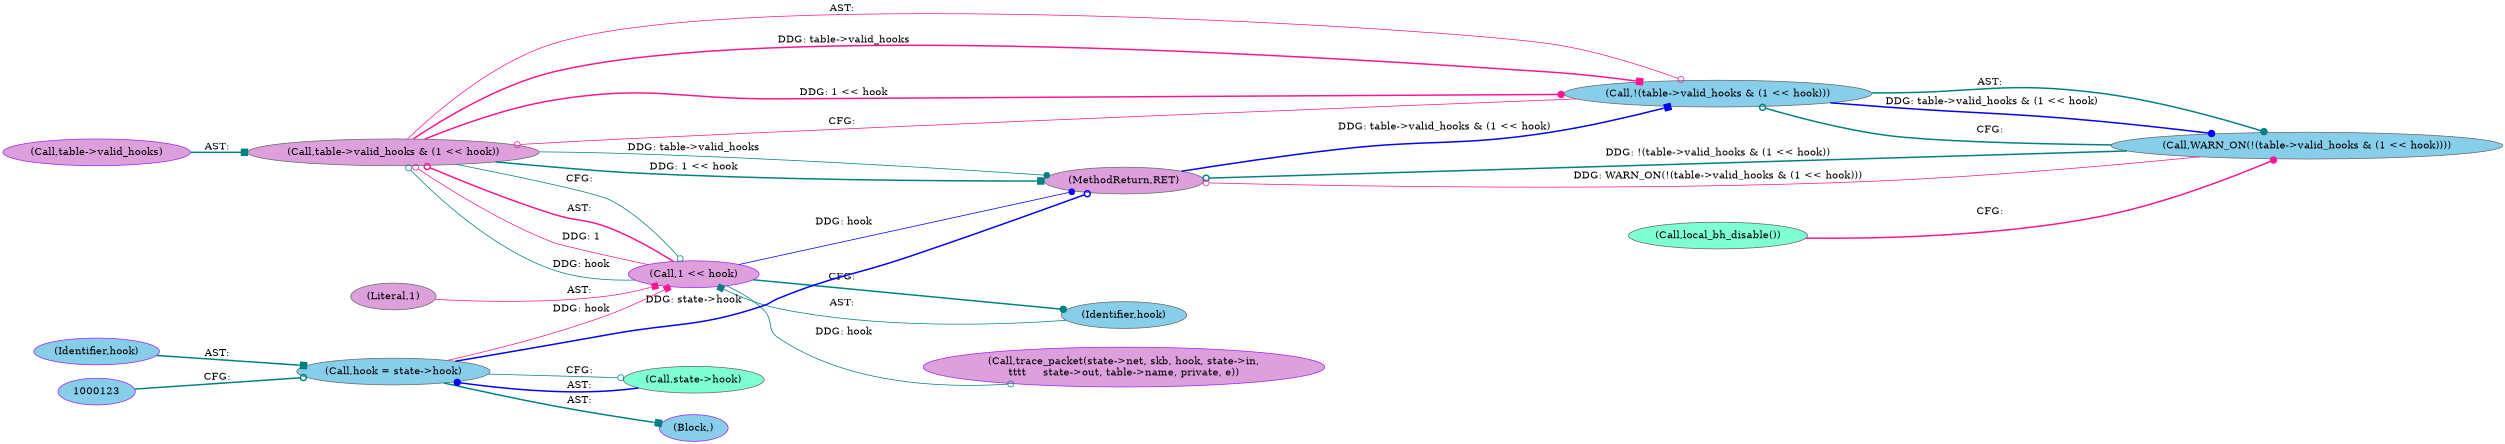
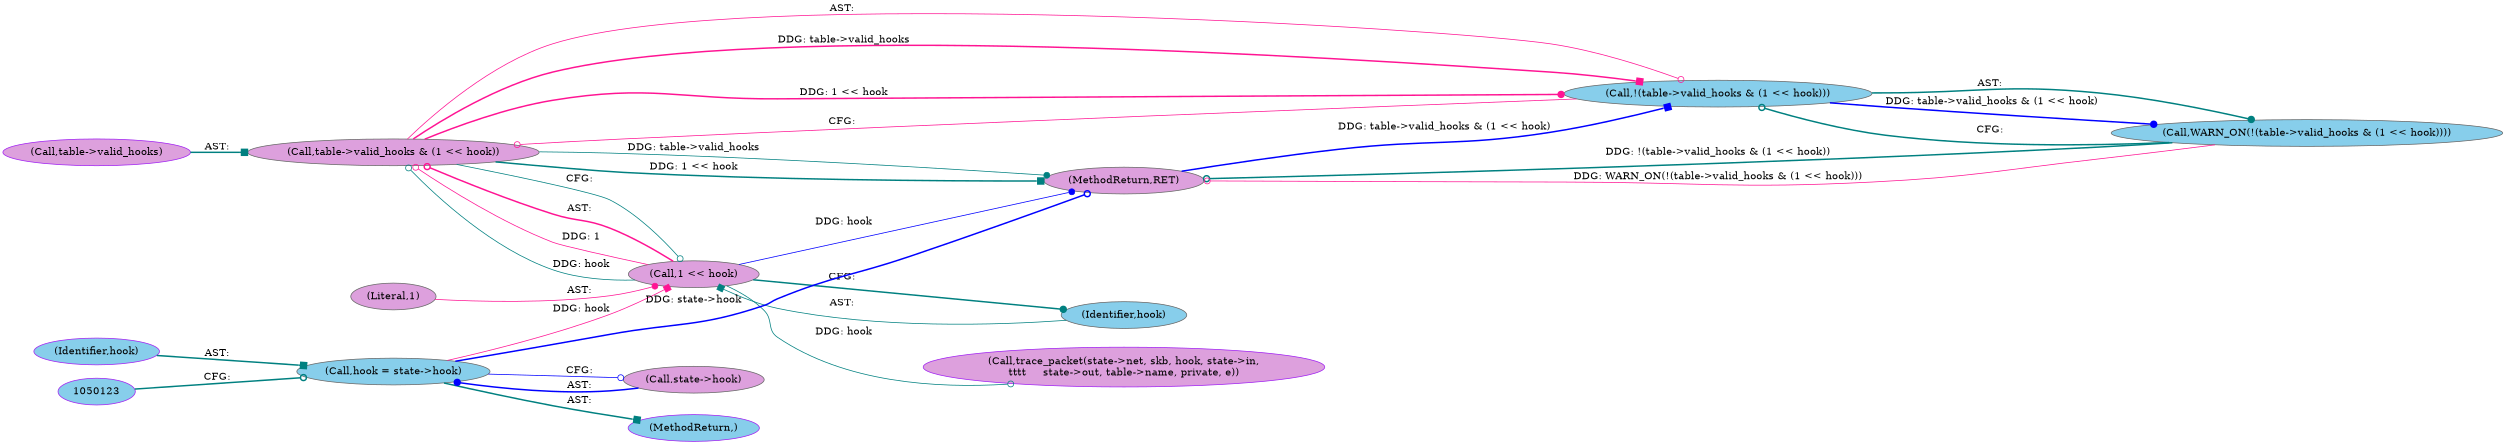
  digraph {
    rankdir=LR
    node [color=gray40 fillcolor=skyblue style=filled]
    edge [arrowhead=odot color=teal style=bold]
    n1 [fillcolor=plum label="(Call,table->valid_hooks & (1 << hook))"]
-   n2 [color=purple fillcolor=plum label="(Call,1 << hook)"]
+   n2 [fillcolor=plum label="(Call,1 << hook)"]
    n3 [label="(Call,!(table->valid_hooks & (1 << hook)))"]
    n4 [fillcolor=plum label="(MethodReturn,RET)"]
    n5 [label="(Identifier,hook)"]
    n6 [color=purple fillcolor=plum label="(Call,trace_packet(state->net, skb, hook, state->in,\n\t\t\t\t     state->out, table->name, private, e))"]
    n7 [label="(Call,WARN_ON(!(table->valid_hooks & (1 << hook))))"]
    n8 [label="(Call,hook = state->hook)"]
-   n9 [fillcolor=aquamarine label="(Call,state->hook)"]
-   n10 [color=purple label="(Block,)"]
+   n9 [fillcolor=plum label="(Call,state->hook)"]
+   n10 [color=purple label="(MethodReturn,)"]
    n11 [color=purple fillcolor=plum label="(Call,table->valid_hooks)"]
-   n12 [fillcolor=aquamarine label="(Call,local_bh_disable())"]
    n13 [color=purple label="(Identifier,hook)"]
    n14 [fillcolor=plum label="(Literal,1)"]
-   1000123 [color=purple]
+   1000123 [color=purple label=1050123]
    n1 -> n2 [label="CFG: " style=solid]
    n1 -> n3 [color=deeppink label="AST: " style=solid]
    n1 -> n3 [arrowhead=box color=deeppink label="DDG: table->valid_hooks"]
    n1 -> n3 [arrowhead=dot color=deeppink label="DDG: 1 << hook"]
    n1 -> n4 [arrowhead=dot label="DDG: table->valid_hooks" style=solid]
    n1 -> n4 [arrowhead=box label="DDG: 1 << hook"]
    n2 -> n1 [color=deeppink label="AST: "]
    n2 -> n1 [color=deeppink label="DDG: 1" style=solid]
    n2 -> n1 [label="DDG: hook" style=solid]
    n2 -> n4 [arrowhead=dot color=blue label="DDG: hook" style=solid]
    n2 -> n5 [arrowhead=dot label="CFG: "]
    n2 -> n6 [label="DDG: hook" style=solid]
    n3 -> n1 [color=deeppink label="CFG: " style=solid]
    n3 -> n7 [arrowhead=dot label="AST: "]
    n3 -> n7 [arrowhead=dot color=blue label="DDG: table->valid_hooks & (1 << hook)"]
    n4 -> n3 [arrowhead=box color=blue label="DDG: table->valid_hooks & (1 << hook)"]
    n5 -> n2 [arrowhead=box label="AST: " style=solid]
    n7 -> n3 [label="CFG: "]
    n7 -> n4 [label="DDG: !(table->valid_hooks & (1 << hook))"]
    n7 -> n4 [color=deeppink label="DDG: WARN_ON(!(table->valid_hooks & (1 << hook)))" style=solid]
    n8 -> n2 [arrowhead=box color=deeppink label="DDG: hook" style=solid]
    n8 -> n4 [color=blue label="DDG: state->hook"]
-   n8 -> n9 [label="CFG: " style=solid]
+   n8 -> n9 [color=blue label="CFG: " style=solid]
    n8 -> n10 [arrowhead=box label="AST: "]
    n9 -> n8 [arrowhead=dot color=blue label="AST: "]
    n11 -> n1 [arrowhead=box label="AST: "]
-   n12 -> n7 [arrowhead=dot color=deeppink label="CFG: "]
    n13 -> n8 [arrowhead=box label="AST: "]
-   n14 -> n2 [arrowhead=box color=deeppink label="AST: " style=solid]
+   n14 -> n2 [arrowhead=dot color=deeppink label="AST: " style=solid]
    1000123 -> n8 [label="CFG: "]
  }
